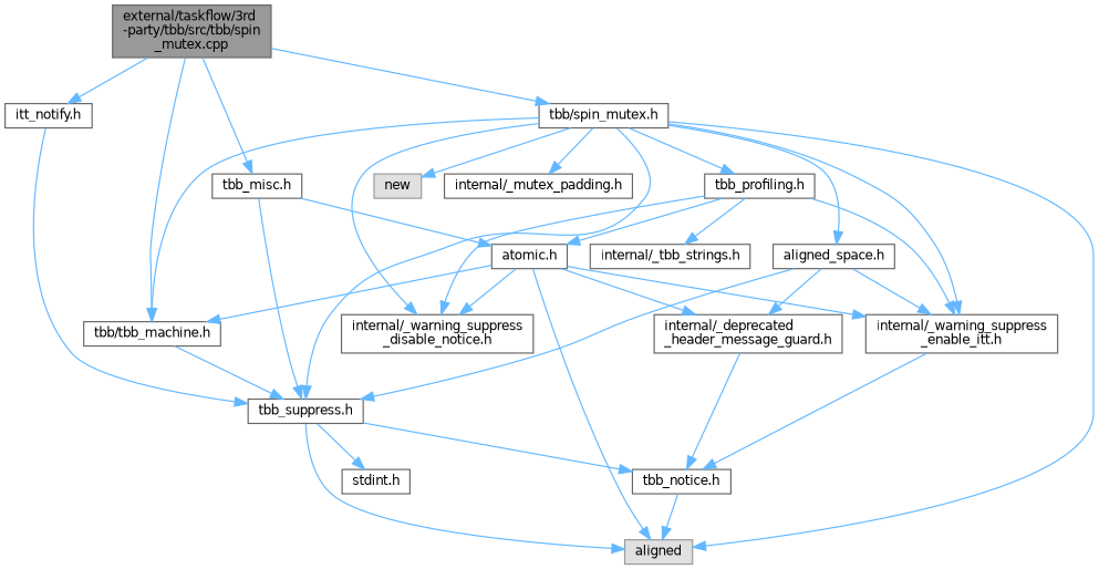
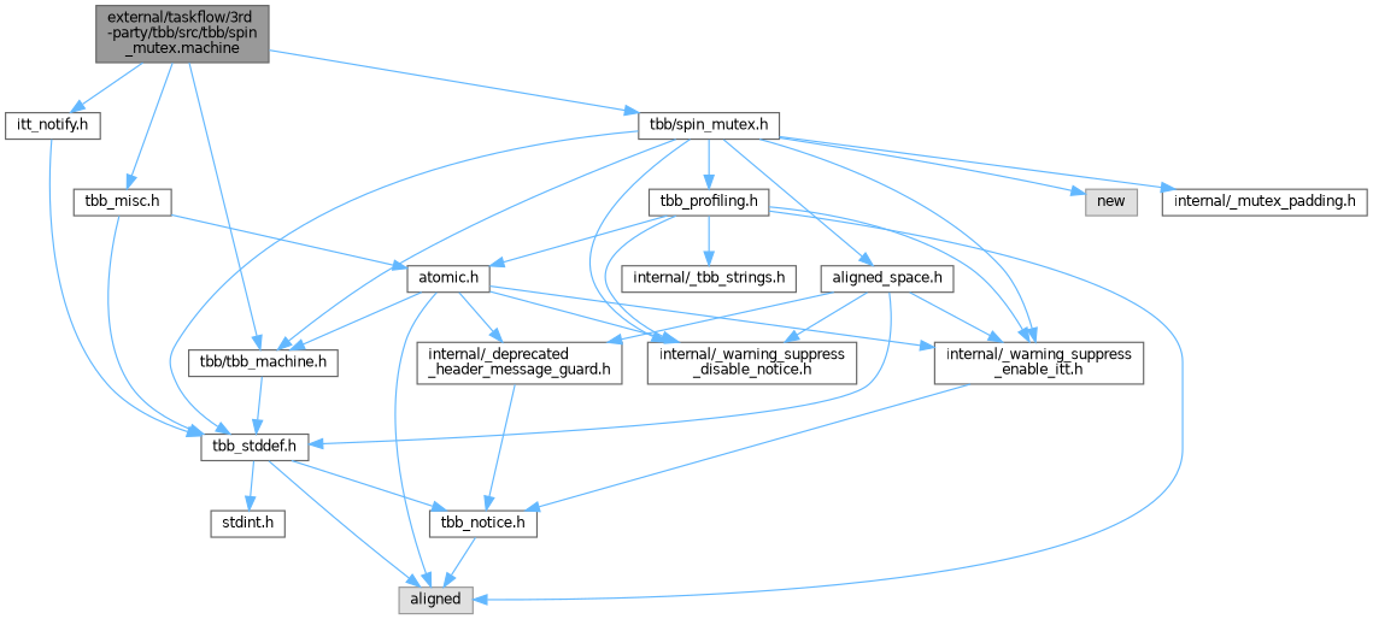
  digraph {
    node [color=grey40 fillcolor=white fontname=Helvetica fontsize=10 shape=box style=filled]
    edge [color=steelblue1 fontname=Helvetica fontsize=10 labelfontname=Helvetica labelfontsize=10 style=solid]
-   n1 [color=gray40 fillcolor=grey60 fontcolor=black height=0.2 label="external/taskflow/3rd\l-party/tbb/src/tbb/spin\l_mutex.cpp" width=0.4]
+   n1 [color=gray40 fillcolor=grey60 fontcolor=black height=0.2 label="external/taskflow/3rd\l-party/tbb/src/tbb/spin\l_mutex.machine" width=0.4]
    n2 [height=0.2 label="tbb/tbb_machine.h" width=0.4]
    n3 [height=0.2 label="tbb/spin_mutex.h" width=0.4]
    n4 [height=0.2 label="itt_notify.h" width=0.4]
    n5 [height=0.2 label="tbb_misc.h" width=0.4]
-   n6 [height=0.2 label="tbb_suppress.h" width=0.4]
+   n6 [height=0.2 label="tbb_stddef.h" width=0.4]
    n7 [color=grey60 fillcolor="#E0E0E0" height=0.2 label=aligned width=0.4]
    n8 [height=0.2 label="internal/_warning_suppress\l_enable_itt.h" width=0.4]
    n9 [color=grey60 fillcolor="#E0E0E0" height=0.2 label=new width=0.4]
    n10 [height=0.2 label="aligned_space.h" width=0.4]
    n11 [height=0.2 label="internal/_warning_suppress\l_disable_notice.h" width=0.4]
    n12 [height=0.2 label="tbb_profiling.h" width=0.4]
    n13 [height=0.2 label="internal/_mutex_padding.h" width=0.4]
    n14 [height=0.2 label="atomic.h" width=0.4]
    n15 [height=0.2 label="tbb_notice.h" width=0.4]
    n16 [height=0.2 label="stdint.h" width=0.4]
    n17 [height=0.2 label="internal/_deprecated\l_header_message_guard.h" width=0.4]
    n18 [height=0.2 label="internal/_tbb_strings.h" width=0.4]
    n1 -> n2
    n1 -> n3
    n1 -> n4
    n1 -> n5
    n2 -> n6
    n3 -> n2
    n3 -> n6
-   n3 -> n7
+   n12 -> n7
    n3 -> n8
    n3 -> n9
    n3 -> n10
    n3 -> n11
    n3 -> n12
    n3 -> n13
    n4 -> n6
    n5 -> n6
    n5 -> n14
    n6 -> n7
    n6 -> n15
    n6 -> n16
    n8 -> n15
    n10 -> n6
    n10 -> n8
+   n10 -> n11
    n10 -> n17
    n12 -> n8
    n12 -> n11
    n12 -> n14
    n12 -> n18
    n14 -> n2
    n14 -> n7
    n14 -> n8
    n14 -> n11
    n14 -> n17
    n15 -> n7
    n17 -> n15
  }
